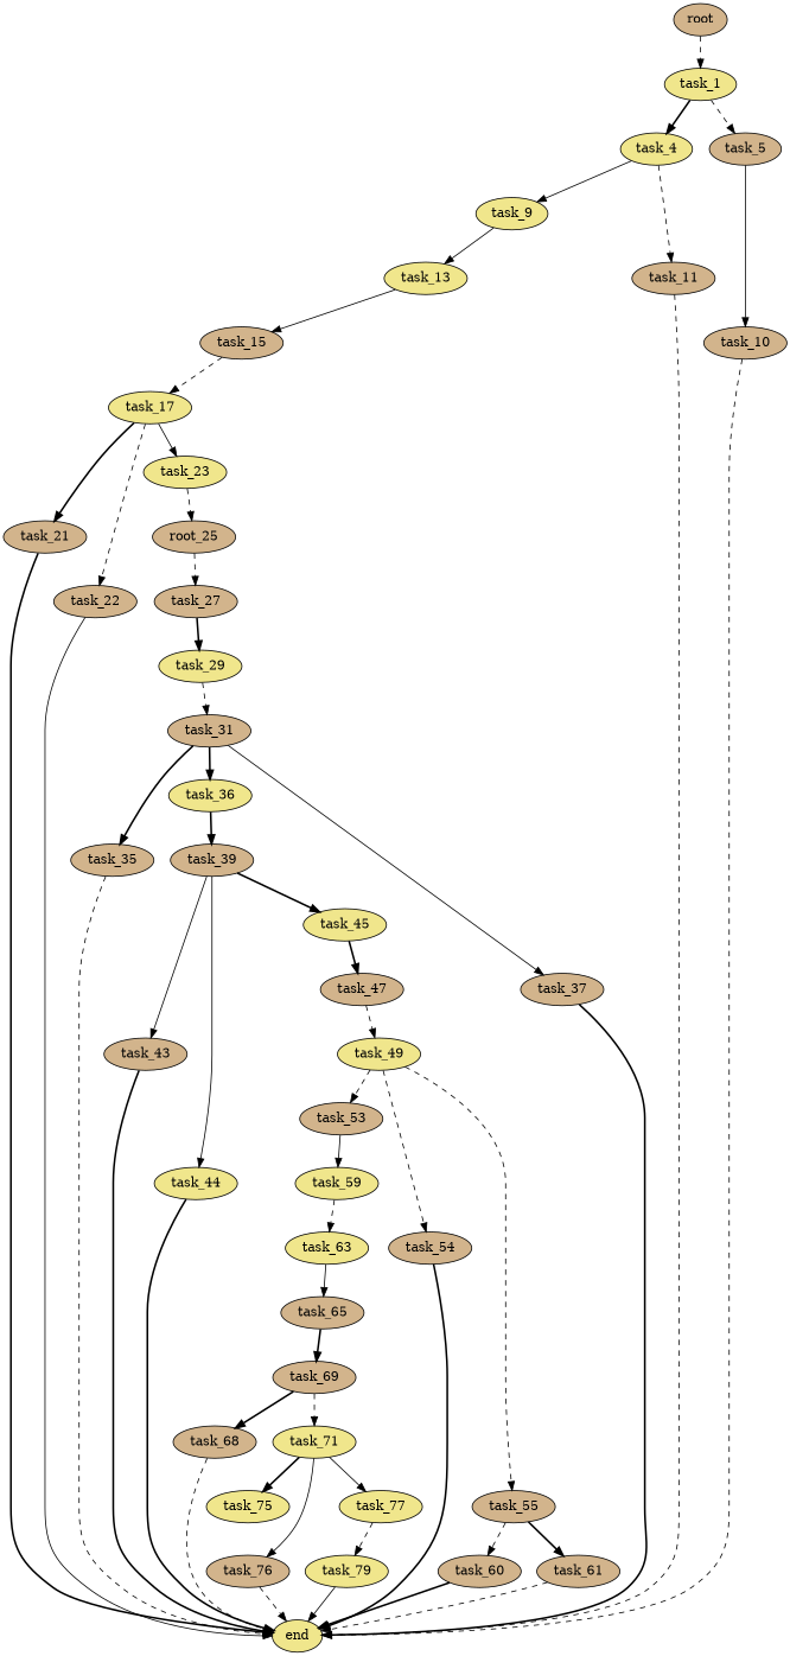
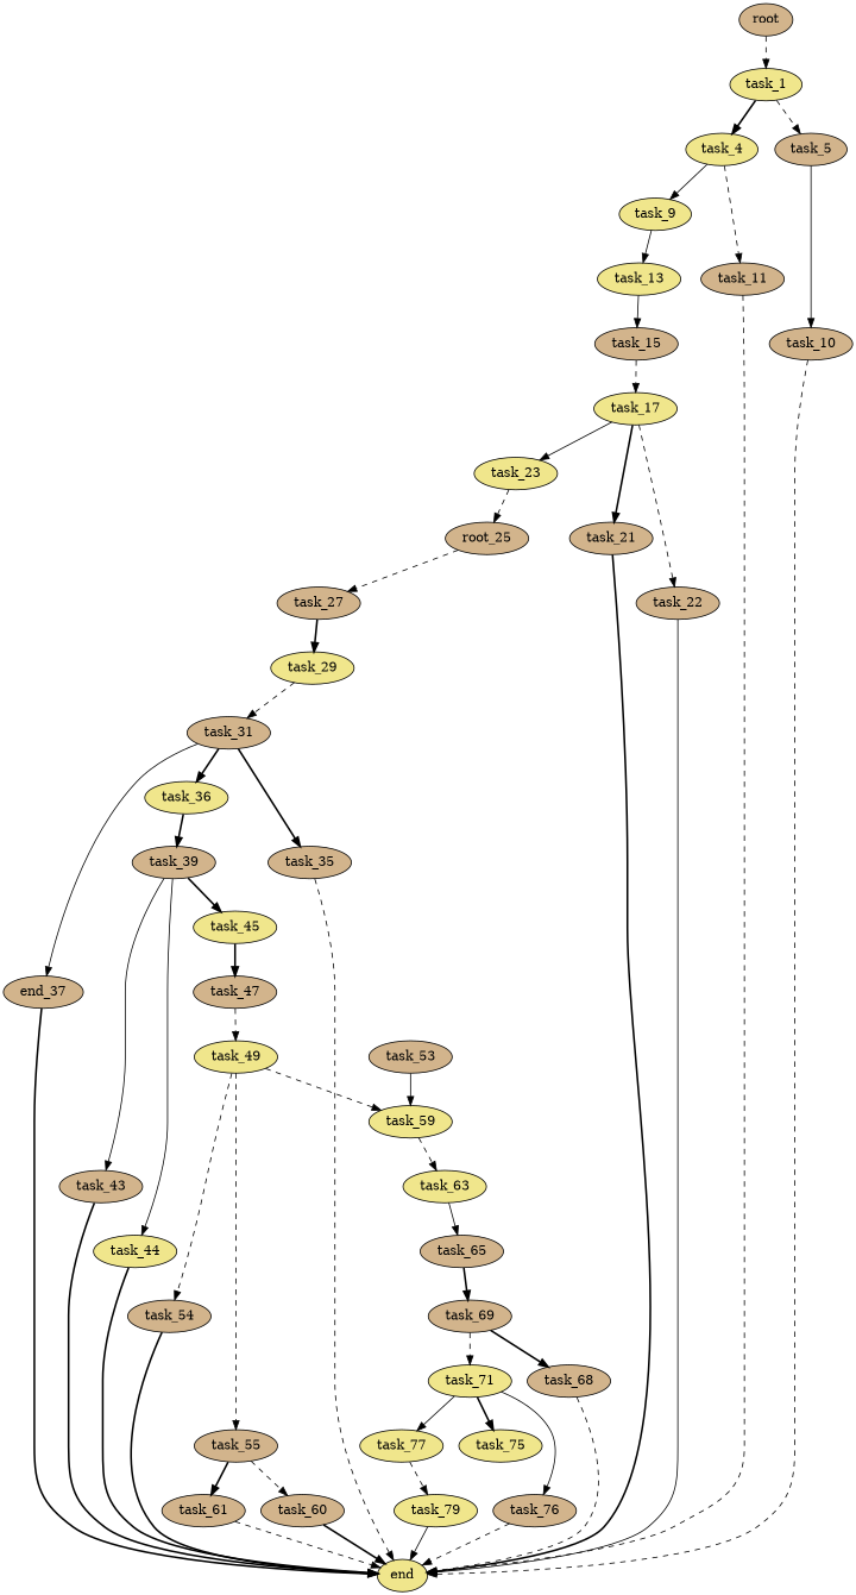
  digraph {
    node [fillcolor=tan style=filled]
    edge [style=dashed]
    task_1 [fillcolor=khaki]
    root
    task_4 [fillcolor=khaki]
    task_5
    task_9 [fillcolor=khaki]
    task_11
    task_10
    task_13 [fillcolor=khaki]
    end [fillcolor=khaki]
    task_15
    task_17 [fillcolor=khaki]
    task_21
    task_22
    task_23 [fillcolor=khaki]
    n15 [label=root_25]
    task_27
    task_29 [fillcolor=khaki]
    task_31
    task_35
    task_36 [fillcolor=khaki]
-   task_37
+   task_37 [label=end_37]
    task_39
    task_43
    task_44 [fillcolor=khaki]
    task_45 [fillcolor=khaki]
    task_47
    task_49 [fillcolor=khaki]
    task_53
    task_54
    task_55
    task_59 [fillcolor=khaki]
    task_60
    task_61
    task_63 [fillcolor=khaki]
    task_65
    task_69
    task_68
    task_71 [fillcolor=khaki]
    task_75 [fillcolor=khaki]
    task_76
    task_77 [fillcolor=khaki]
    task_79 [fillcolor=khaki]
    task_1 -> task_4 [style=bold]
    task_1 -> task_5
    root -> task_1
    task_4 -> task_9 [style=solid]
    task_4 -> task_11
    task_5 -> task_10 [style=solid]
    task_9 -> task_13 [style=solid]
    task_11 -> end
    task_10 -> end
    task_13 -> task_15 [style=solid]
    task_15 -> task_17
    task_17 -> task_21 [style=bold]
    task_17 -> task_22
    task_17 -> task_23 [style=solid]
    task_21 -> end [style=bold]
    task_22 -> end [style=solid]
    task_23 -> n15
    n15 -> task_27
    task_27 -> task_29 [style=bold]
    task_29 -> task_31
    task_31 -> task_35 [style=bold]
    task_31 -> task_36 [style=bold]
    task_31 -> task_37 [style=solid]
    task_35 -> end
    task_36 -> task_39 [style=bold]
    task_37 -> end [style=bold]
    task_39 -> task_43 [style=solid]
    task_39 -> task_44 [style=solid]
    task_39 -> task_45 [style=bold]
    task_43 -> end [style=bold]
    task_44 -> end [style=bold]
    task_45 -> task_47 [style=bold]
    task_47 -> task_49
-   task_49 -> task_53
+   task_49 -> task_59
    task_49 -> task_54
    task_49 -> task_55
    task_53 -> task_59 [style=solid]
    task_54 -> end [style=bold]
    task_55 -> task_60
    task_55 -> task_61 [style=bold]
    task_59 -> task_63
    task_60 -> end [style=bold]
    task_61 -> end
    task_63 -> task_65 [style=solid]
    task_65 -> task_69 [style=bold]
    task_69 -> task_68 [style=bold]
    task_69 -> task_71
    task_68 -> end
    task_71 -> task_75 [style=bold]
    task_71 -> task_76 [style=solid]
    task_71 -> task_77 [style=solid]
    task_76 -> end
    task_77 -> task_79
    task_79 -> end [style=solid]
  }
